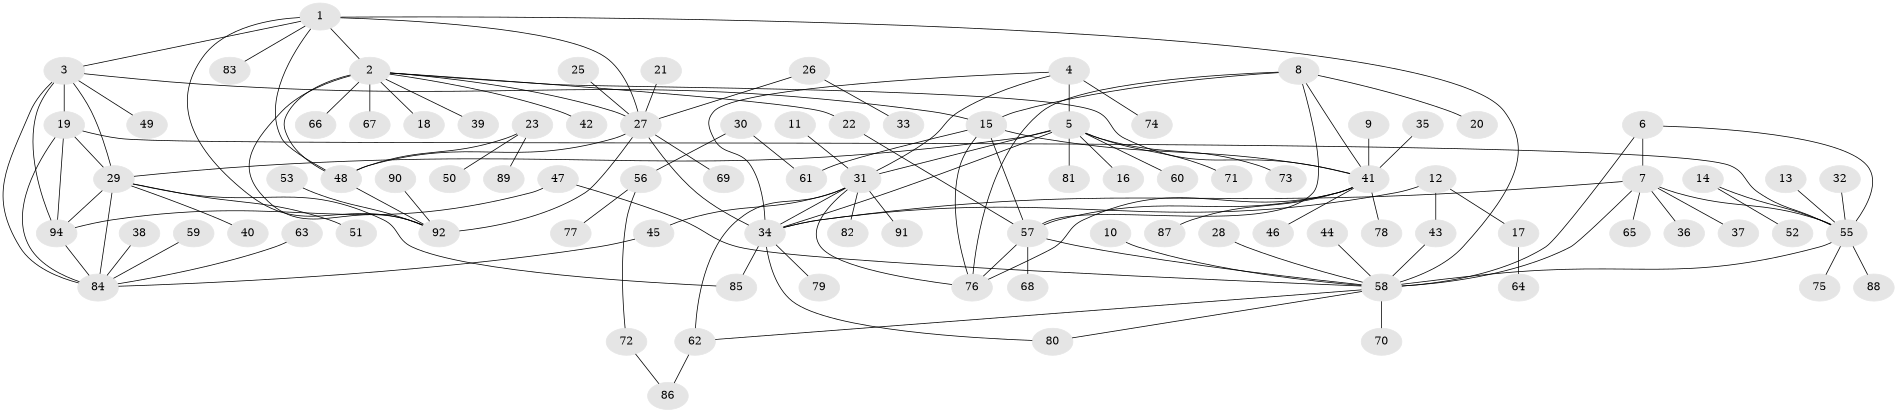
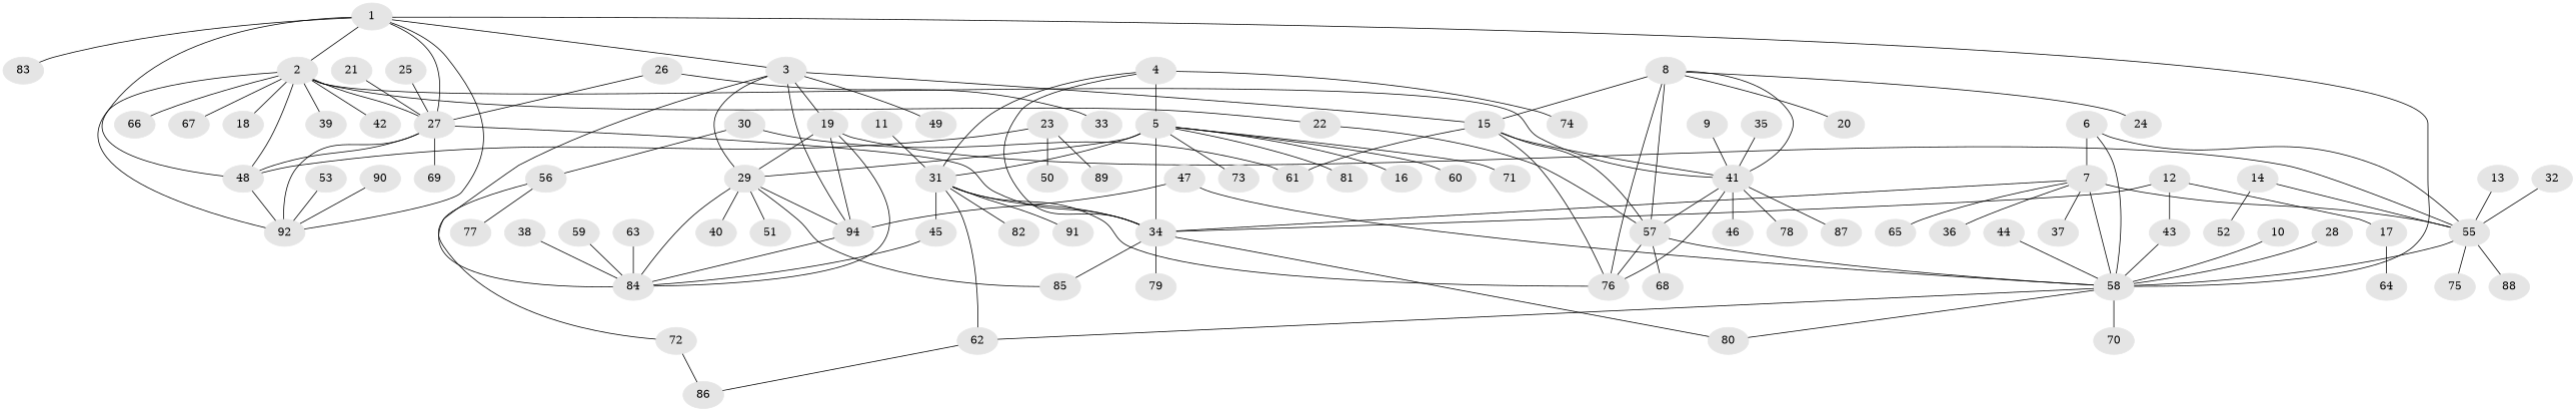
  graph {
    node [color=gray90 style=filled]
    edge [weight=1.0]
    1
    2
    3
    27
    48
    58
    83
    92
    18
    22
    39
    41
    42
    66
    67
    15
    19
    29
    49
    n20 [label=94]
    84
    34
    69
    62
    80
    70
    57
    76
    46
    78
    87
    61
    55
    40
    51
    85
    4
    5
    31
    74
    16
    60
    71
    73
    81
    45
    82
    91
    79
    6
    7
    36
    37
    65
    75
    88
    8
    20
+   24
    68
    9
    10
    11
    12
    17
    43
    64
    13
    14
    52
    21
    23
    50
    89
    25
    26
    33
    28
    30
    56
    72
    77
    86
    32
    35
    38
    44
    47
    53
    59
    63
    90
    1 -- 2 [weight=2.0]
    1 -- 3
    1 -- 27
    1 -- 48
    1 -- 58
    1 -- 83
    1 -- 92
    2 -- 27 [weight=2.0]
    2 -- 48 [weight=2.0]
    2 -- 92 [weight=2.0]
    2 -- 18
    2 -- 22
    2 -- 39
    2 -- 41
    2 -- 42
    2 -- 66
    2 -- 67
    3 -- 15
    3 -- 19 [weight=2.0]
    3 -- 29 [weight=2.0]
    3 -- 49
    3 -- n20 [weight=2.0]
    3 -- 84 [weight=2.0]
    27 -- 48
    27 -- 92
    27 -- 34
    27 -- 69
    48 -- 92
    58 -- 62
    58 -- 80
    58 -- 70
    22 -- 57
    41 -- 57
    41 -- 76
    41 -- 46
    41 -- 78
    41 -- 87
    15 -- 41
    15 -- 57
    15 -- 76
    15 -- 61
    19 -- 29
    19 -- n20
    19 -- 84
    19 -- 55
    29 -- n20
    29 -- 84
    29 -- 40
    29 -- 51
    29 -- 85
    n20 -- 84
    34 -- 80
    34 -- 85
    34 -- 79
    62 -- 86
    57 -- 58
    57 -- 76
    57 -- 68
    55 -- 58
    55 -- 75
    55 -- 88
    4 -- 34 [weight=2.0]
    4 -- 5 [weight=4.0]
    4 -- 31 [weight=2.0]
    4 -- 74
    5 -- 29
    5 -- 34 [weight=2.0]
    5 -- 31 [weight=2.0]
    5 -- 16
    5 -- 60
    5 -- 71
    5 -- 73
    5 -- 81
    31 -- 34
    31 -- 62
    31 -- 76
    31 -- 45
    31 -- 82
    31 -- 91
    45 -- 84
    6 -- 58 [weight=2.0]
    6 -- 55 [weight=2.0]
    6 -- 7 [weight=4.0]
    7 -- 58 [weight=2.0]
    7 -- 34
    7 -- 55 [weight=2.0]
    7 -- 36
    7 -- 37
    7 -- 65
    8 -- 41 [weight=2.0]
    8 -- 15 [weight=2.0]
    8 -- 57 [weight=2.0]
    8 -- 76 [weight=2.0]
    8 -- 20
+   8 -- 24
    9 -- 41
    10 -- 58
    11 -- 31
    12 -- 34
    12 -- 17
    12 -- 43
    17 -- 64
    43 -- 58
    13 -- 55
    14 -- 55
    14 -- 52
    21 -- 27
    23 -- 48
    23 -- 50
    23 -- 89
    25 -- 27
    26 -- 27
    26 -- 33
    28 -- 58
    30 -- 61
    30 -- 56
    56 -- 72
    56 -- 77
    72 -- 86
    32 -- 55
    35 -- 41
    38 -- 84
    44 -- 58
    47 -- 58
    47 -- n20
    53 -- 92
    59 -- 84
    63 -- 84
    90 -- 92
  }
